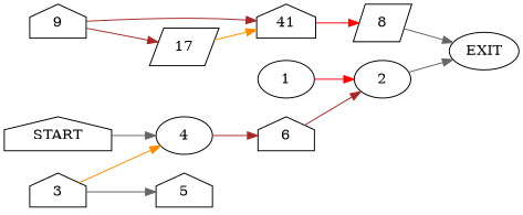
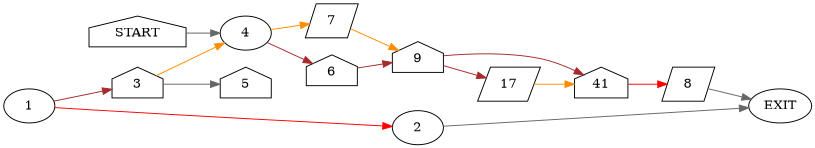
  digraph {
    rankdir=LR
    node [shape=house]
    edge [color=brown]
    n1 [label=START]
    4 [shape=ellipse]
    1 [shape=ellipse]
    2 [shape=ellipse]
    3
    n6 [label=EXIT shape=ellipse]
    5
    6
+   7 [shape=parallelogram]
    9
    8 [shape=parallelogram]
    n12 [label=17 shape=parallelogram]
    n13 [label=41]
    n1 -> 4 [color=gray40]
    4 -> 6
+   4 -> 7 [color=darkorange]
    1 -> 2 [color=red]
+   1 -> 3
    2 -> n6 [color=gray40]
    3 -> 4 [color=darkorange]
    3 -> 5 [color=gray40]
-   6 -> 2
+   6 -> 9
+   7 -> 9 [color=darkorange]
    9 -> n12
    9 -> n13
    8 -> n6 [color=gray40]
    n12 -> n13 [color=darkorange]
    n13 -> 8 [color=red]
  }
